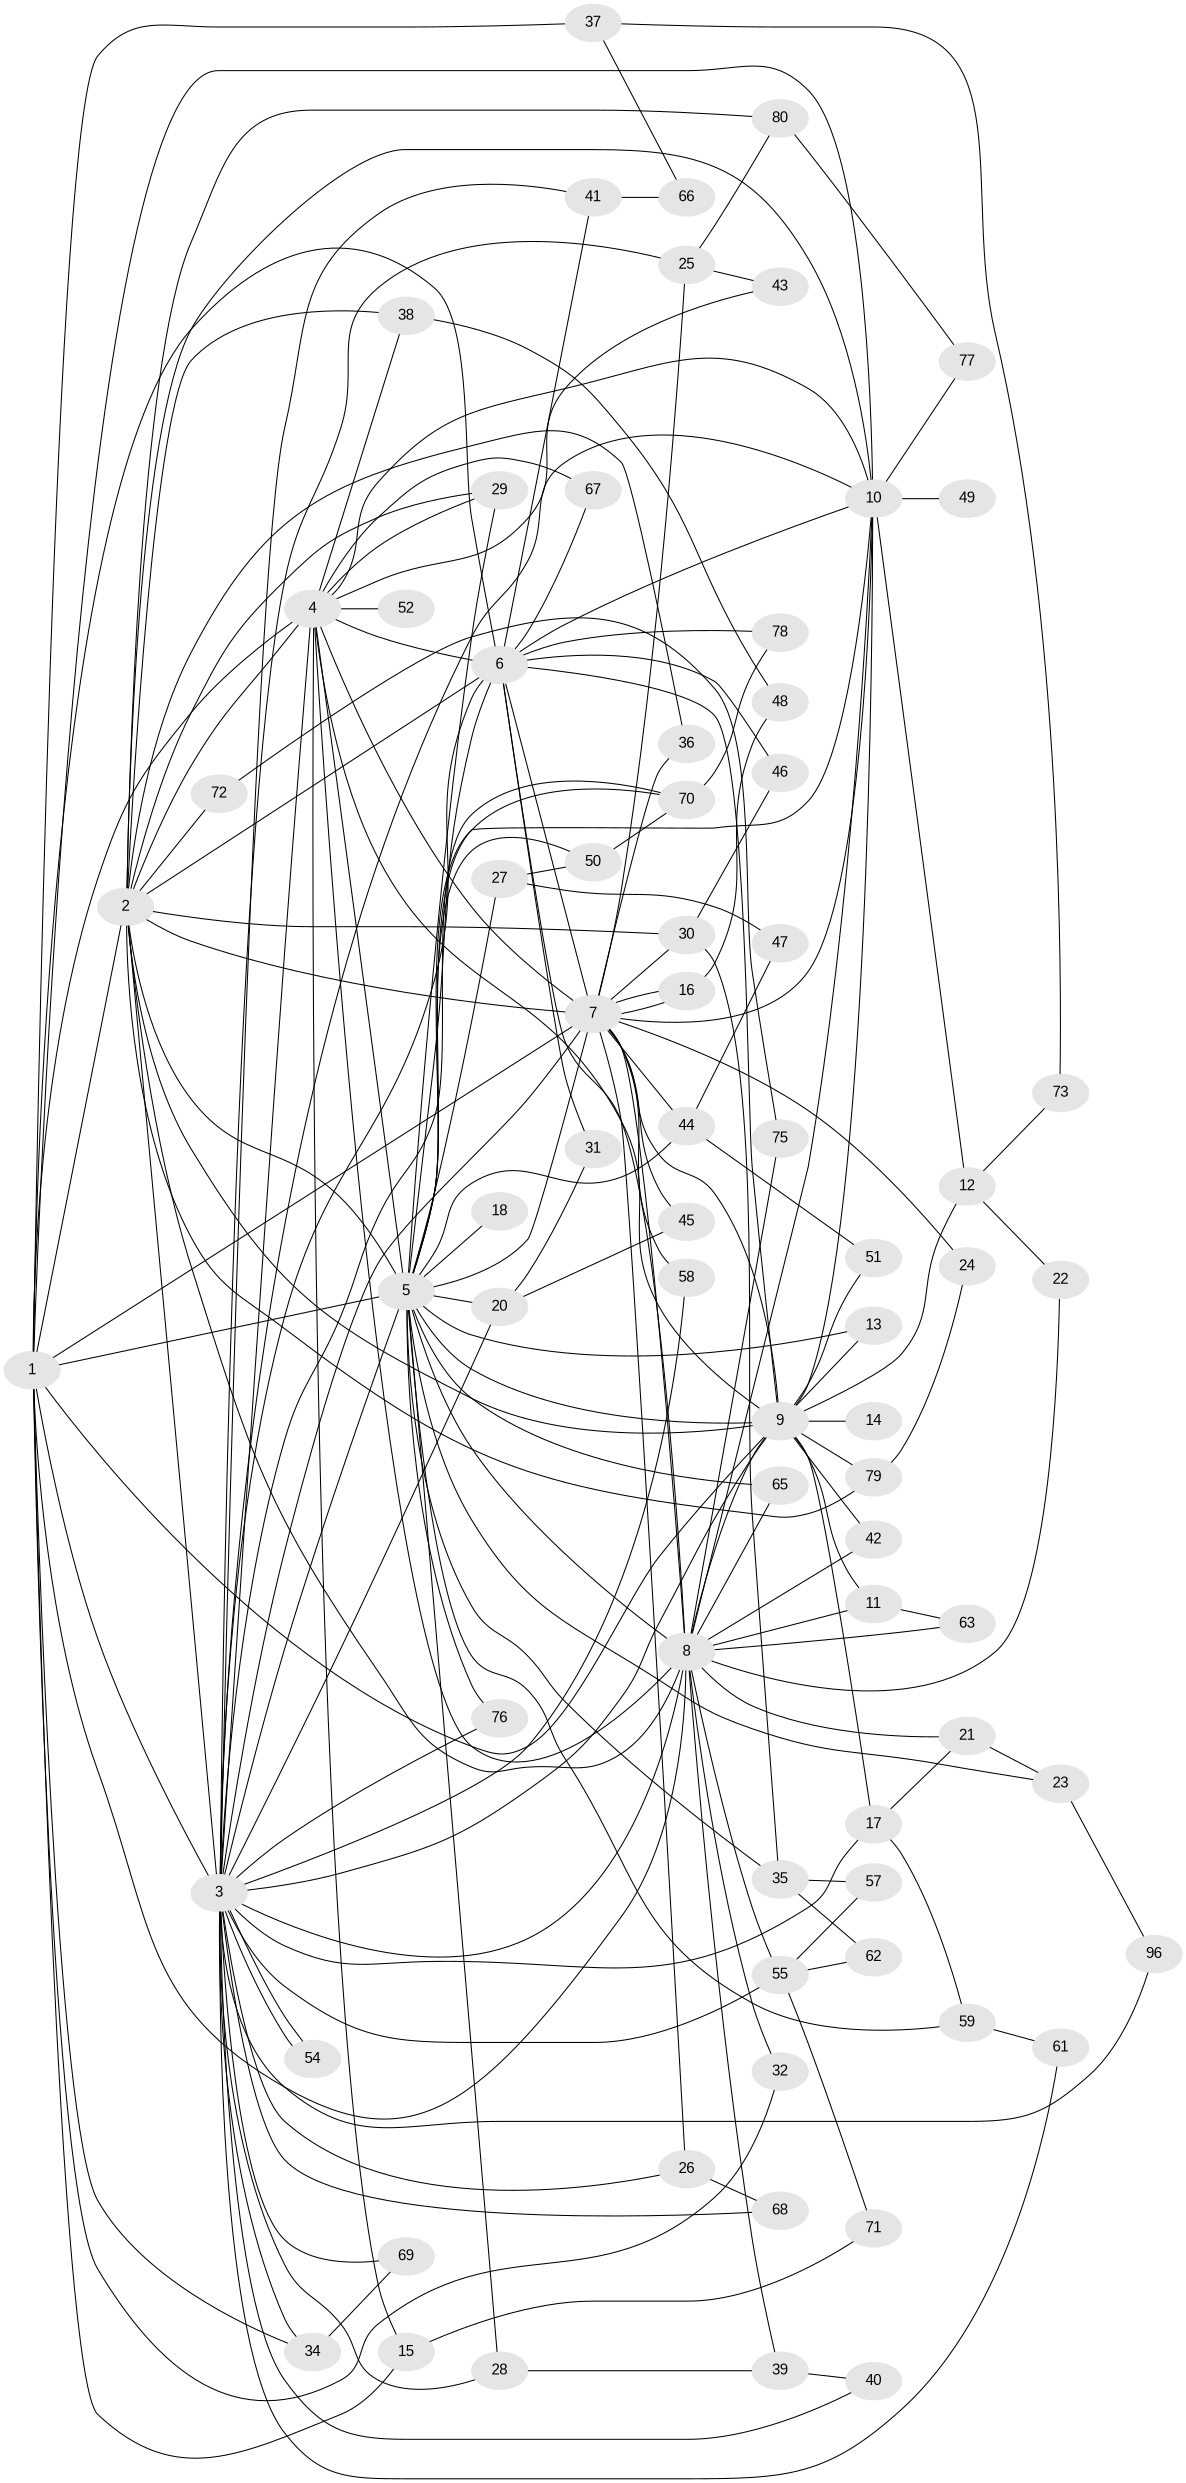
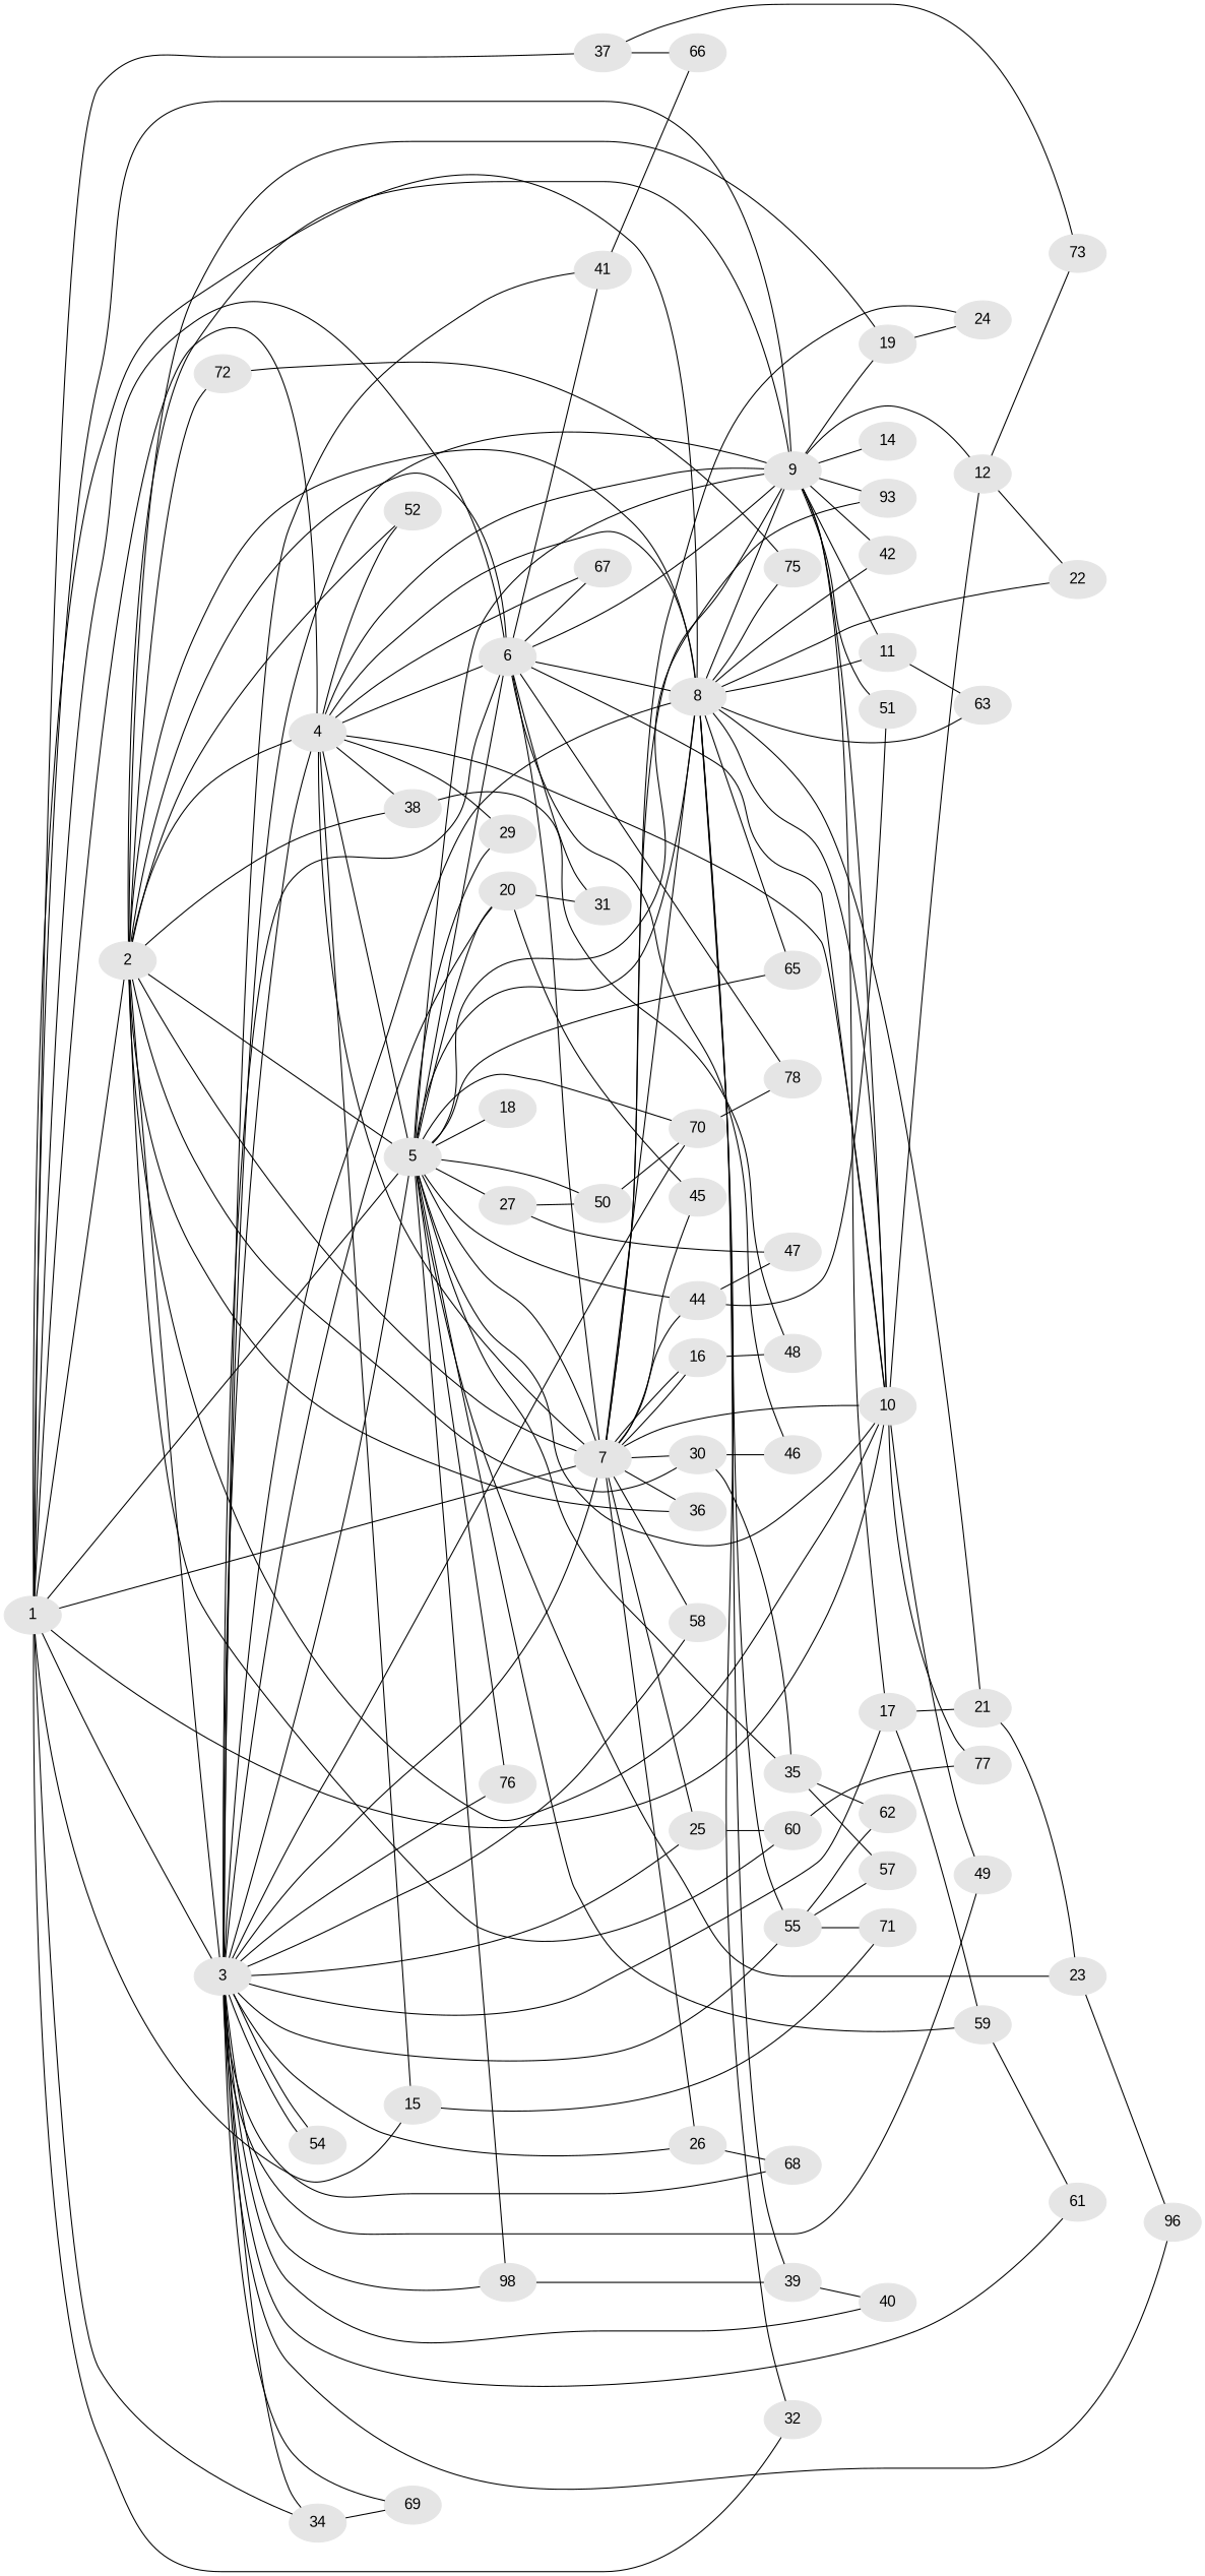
  graph {
    fontname="Liberation Sans"
    rankdir=LR
    node [color=gray90 fontname="Liberation Sans" style=filled]
    edge [fontname="Liberation Sans"]
    1
    2
    3
    4
    5
    6
    7
    8
    9
    10
    15
    32
    34
    37
-   19 [label=79]
+   19
    30
    36
    38
    52
-   60 [label=80]
+   60
    72
    17
    20
    25
    26
-   28
+   28 [label=98]
    40
    41
    54
    55
    n31 [label=96]
    58
    61
    68
    69
    76
    70
    29
-   43
    67
    27
-   13
+   13 [label=93]
    18
    23
    35
    44
    50
    59
    65
    31
    46
    n52 [label=78]
    16
    24
    45
    11
    21
    22
    39
    42
    63
    75
    14
    12
    51
    49
    77
    71
    73
    66
    48
    47
    57
    62
    1 -- 2
    1 -- 3
    1 -- 4
    1 -- 5
    1 -- 6
    1 -- 7
    1 -- 8
    1 -- 9
    1 -- 10
    1 -- 15
    1 -- 32
    1 -- 34
    1 -- 37
    2 -- 3
    2 -- 4
    2 -- 5
    2 -- 6
    2 -- 7
    2 -- 8
    2 -- 9
    2 -- 10
    2 -- 19
    2 -- 30
    2 -- 36
    2 -- 38
-   2 -- 29
+   2 -- 52
    2 -- 60
    2 -- 72
    3 -- 4
    3 -- 5
    3 -- 6
    3 -- 7
    3 -- 8
    3 -- 9
-   3 -- 10
+   3 -- 49
    3 -- 34
    3 -- 17
    3 -- 20
    3 -- 25
    3 -- 26
    3 -- 28
    3 -- 40
    3 -- 41
    3 -- 54
    3 -- 54
    3 -- 55
    3 -- n31
    3 -- 58
    3 -- 61
    3 -- 68
    3 -- 69
    3 -- 76
    3 -- 70
    4 -- 5
    4 -- 6
    4 -- 7
    4 -- 8
    4 -- 9
    4 -- 10
    4 -- 15
    4 -- 38
    4 -- 52
    4 -- 29
-   4 -- 43
    4 -- 67
    5 -- 6
    5 -- 7
    5 -- 8
    5 -- 9
    5 -- 10
    5 -- 20
    5 -- 28
    5 -- 76
    5 -- 70
    5 -- 29
    5 -- 27
    5 -- 13
    5 -- 18
    5 -- 23
    5 -- 35
    5 -- 44
    5 -- 50
    5 -- 59
    5 -- 65
    6 -- 7
    6 -- 8
    6 -- 9
    6 -- 10
    6 -- 41
    6 -- 67
    6 -- 31
    6 -- 46
    6 -- n52
    7 -- 8
    7 -- 9
    7 -- 10
    7 -- 30
    7 -- 36
    7 -- 25
    7 -- 26
    7 -- 58
    7 -- 44
    7 -- 16
    7 -- 16
    7 -- 24
    7 -- 45
    8 -- 9
    8 -- 10
    8 -- 32
    8 -- 55
    8 -- 65
    8 -- 11
    8 -- 21
    8 -- 22
    8 -- 39
    8 -- 42
    8 -- 63
    8 -- 75
    9 -- 10
    9 -- 19
    9 -- 17
    9 -- 13
    9 -- 11
    9 -- 42
    9 -- 14
    9 -- 12
    9 -- 51
    10 -- 12
    10 -- 49
    10 -- 77
    15 -- 71
    34 -- 69
    37 -- 73
    37 -- 66
    19 -- 24
    30 -- 35
    30 -- 46
    38 -- 48
    60 -- 77
    72 -- 75
    17 -- 59
    17 -- 21
    20 -- 31
    20 -- 45
    25 -- 60
-   25 -- 43
    26 -- 68
    28 -- 39
    41 -- 66
    55 -- 71
    55 -- 57
    55 -- 62
    70 -- n52
    27 -- 50
    27 -- 47
    23 -- n31
    35 -- 57
    35 -- 62
    44 -- 51
    44 -- 47
    50 -- 70
    59 -- 61
    16 -- 48
    11 -- 63
    21 -- 23
    39 -- 40
    12 -- 22
    12 -- 73
  }
